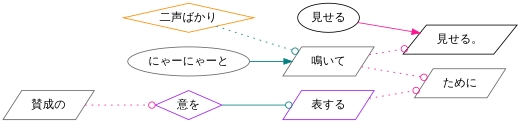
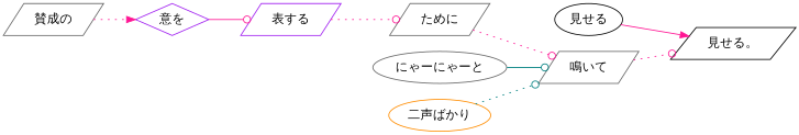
  digraph {
    fontname="Playfair Display"
    rankdir=LR
    node [color=gray40 fontname="Playfair Display" shape=parallelogram]
    edge [arrowhead=odot color=deeppink fontname="Playfair Display" style=dotted]
    n1 [color=black label="見せる" shape=ellipse]
    n2 [color=black label="見せる。"]
    n3 [color=purple label="表する"]
    n4 [label="ために"]
    n5 [label="賛成の"]
    n6 [color=purple label="意を" shape=diamond]
    n7 [label="鳴いて"]
    n8 [label="にゃーにゃーと" shape=ellipse]
-   n9 [color=darkorange label="二声ばかり" shape=diamond]
+   n9 [color=darkorange label="二声ばかり" shape=ellipse]
    n1 -> n2 [arrowhead=normal style=solid]
    n3 -> n4
-   n7 -> n4
-   n5 -> n6
-   n6 -> n3 [color=teal style=solid]
+   n4 -> n7
+   n5 -> n6 [arrowhead=normal]
+   n6 -> n3 [style=solid]
    n7 -> n2
-   n8 -> n7 [arrowhead=normal color=teal style=solid]
+   n8 -> n7 [color=teal style=solid]
    n9 -> n7 [color=teal]
  }
